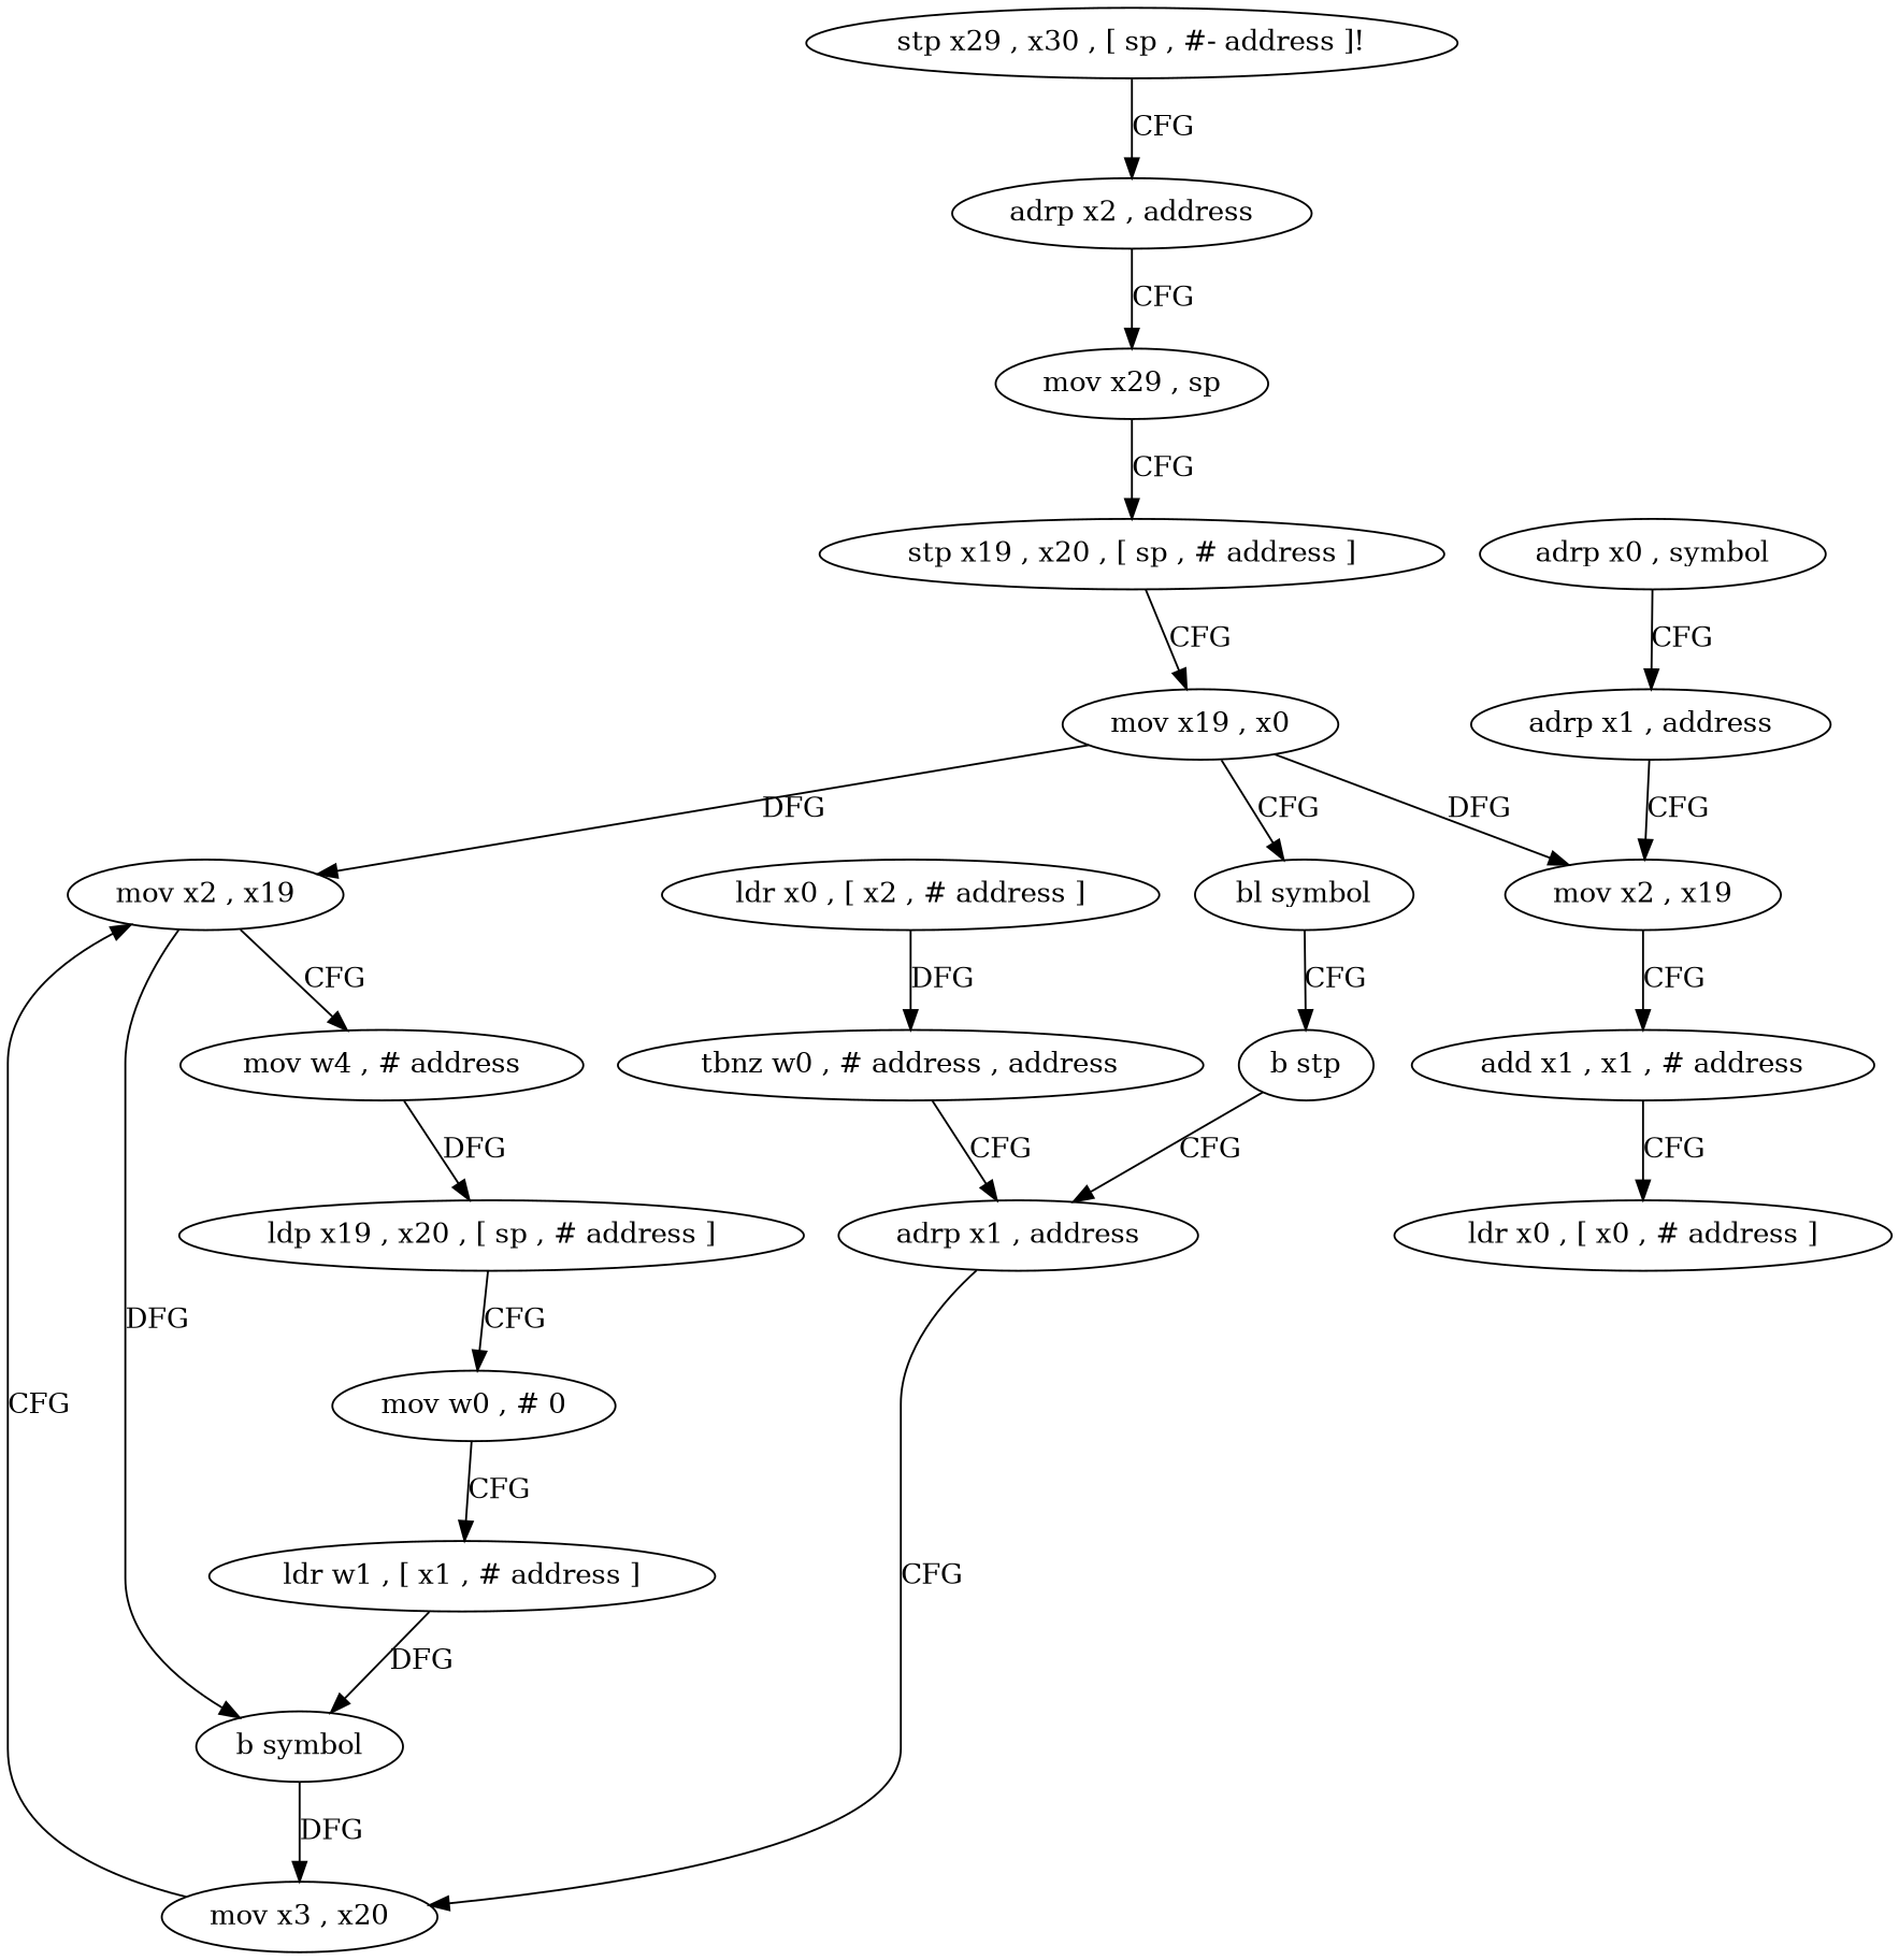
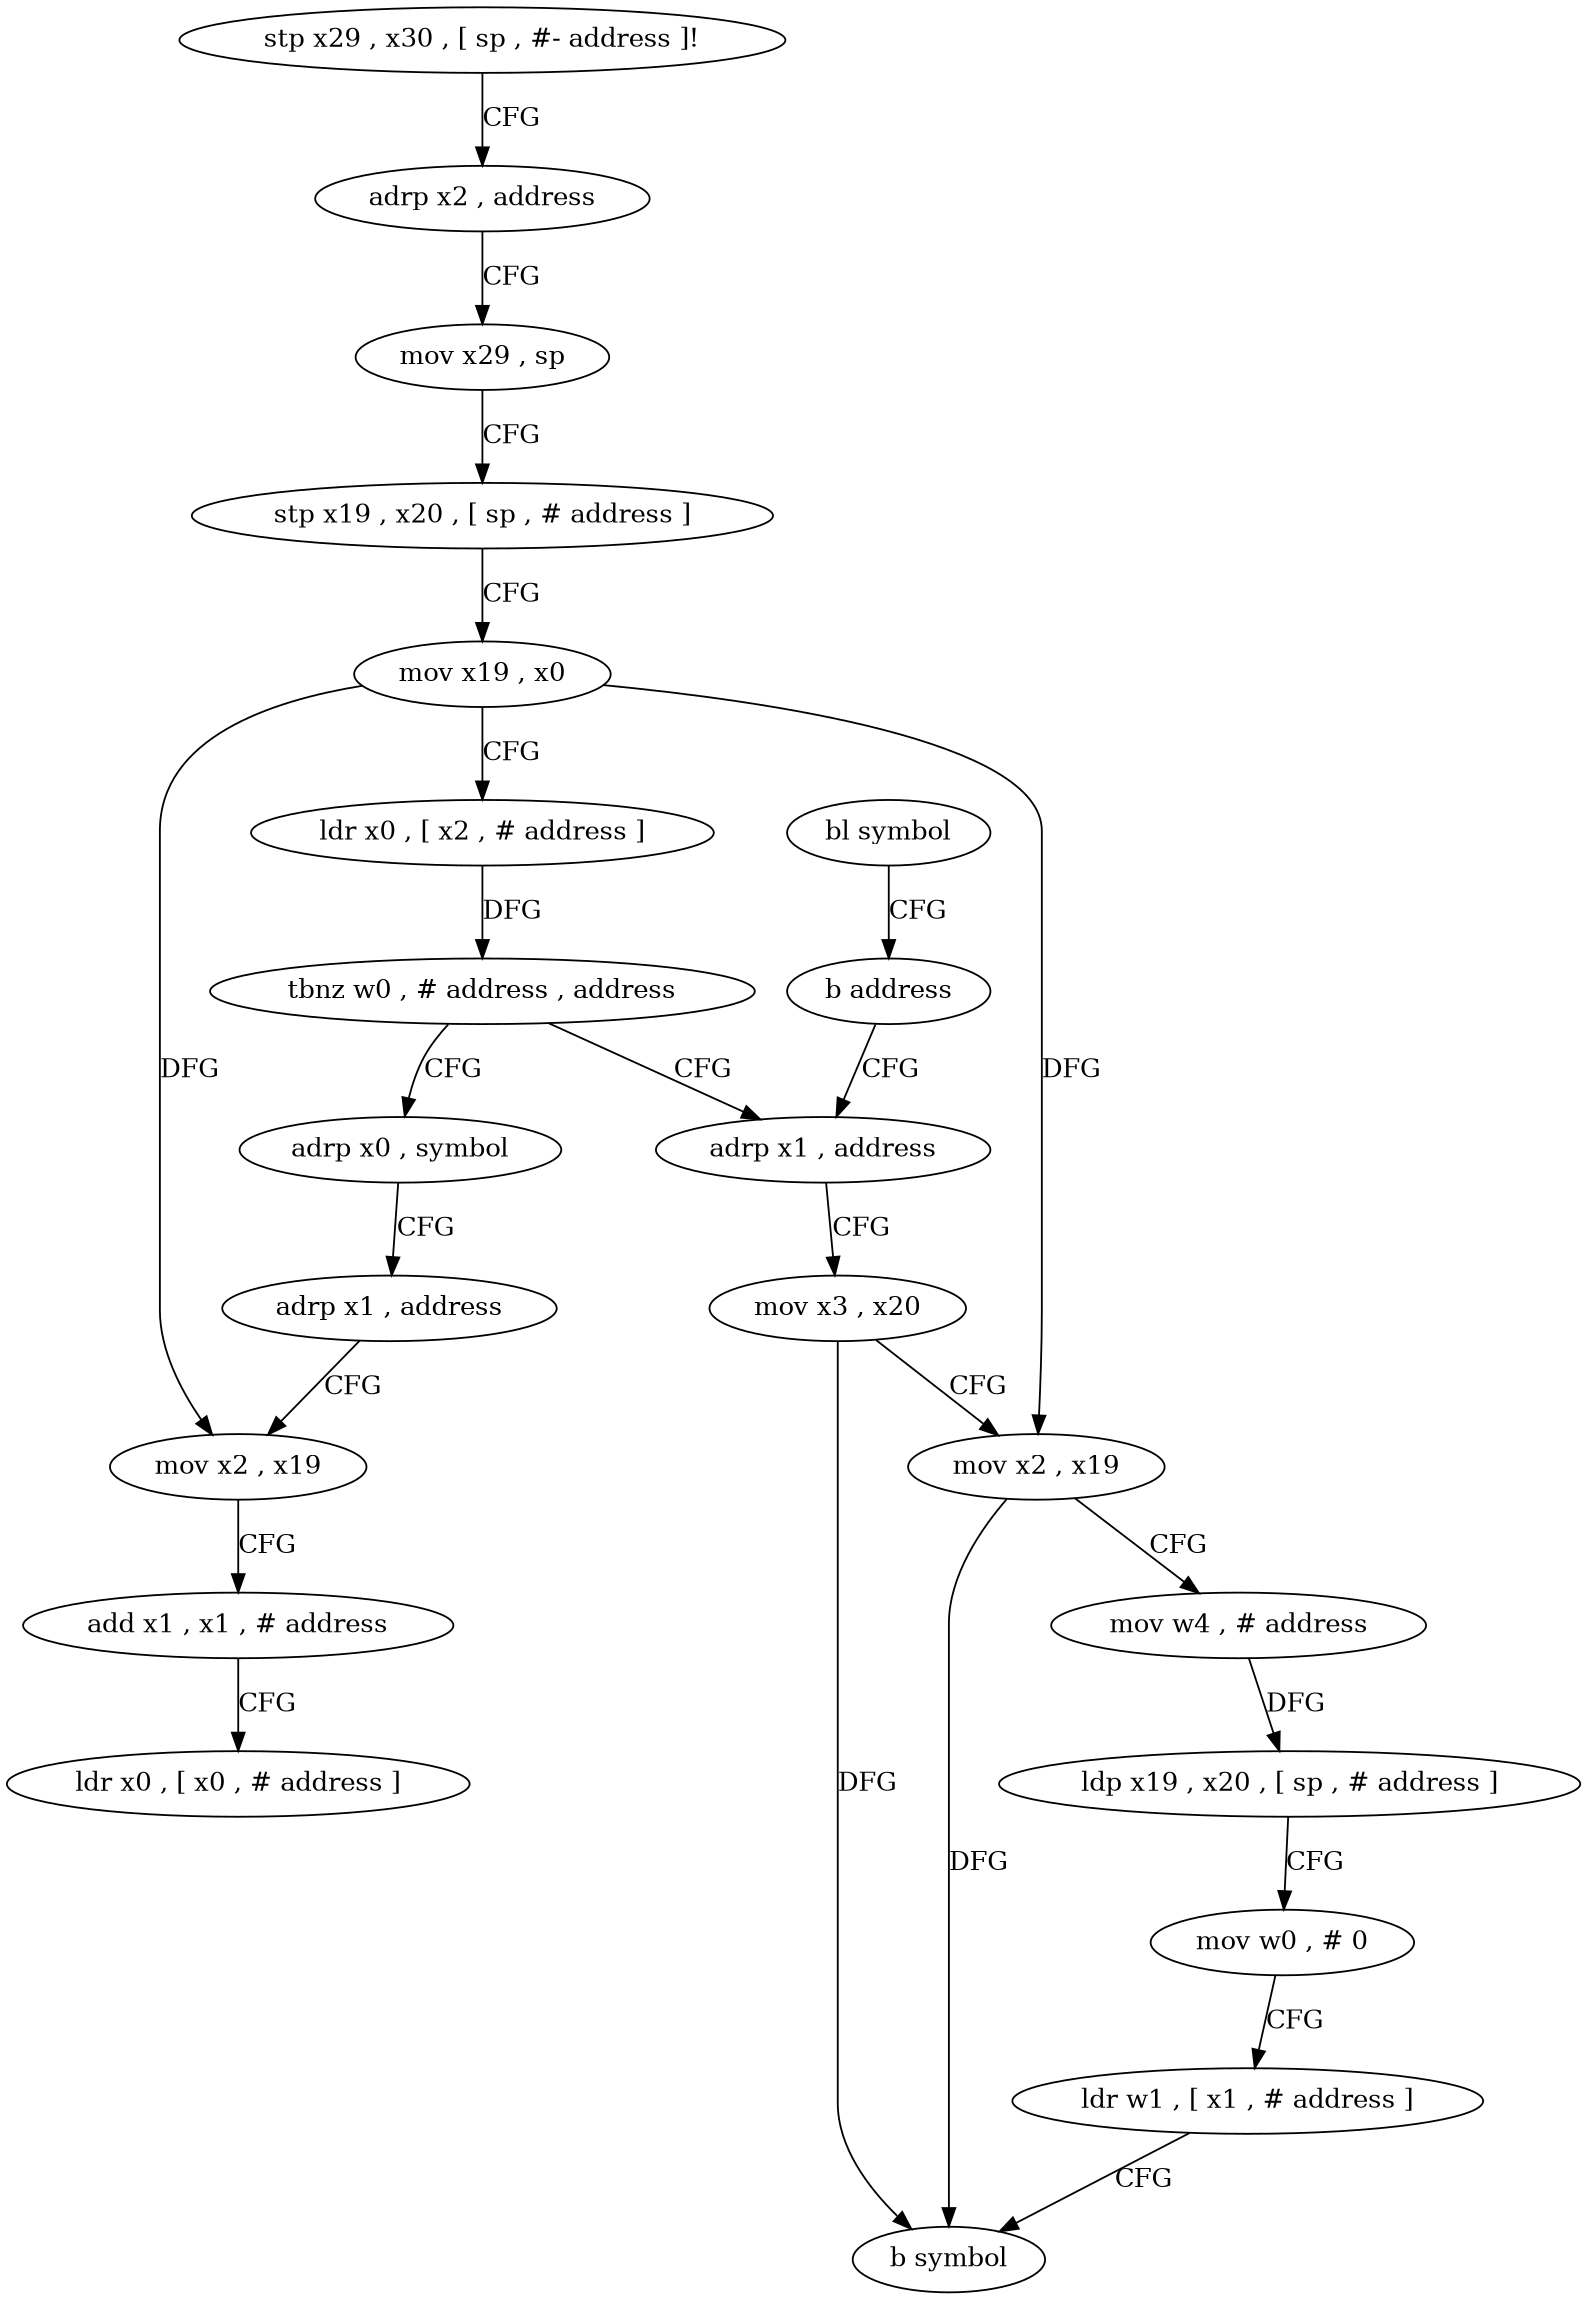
  digraph {
    n1 [label="stp x29 , x30 , [ sp , #- address ]!"]
    n2 [label="adrp x2 , address"]
    n3 [label="mov x29 , sp"]
    n4 [label="stp x19 , x20 , [ sp , # address ]"]
    n5 [label="mov x19 , x0"]
    n6 [label="ldr x0 , [ x2 , # address ]"]
    n7 [label="mov x2 , x19"]
    n8 [label="mov x2 , x19"]
    n9 [label="tbnz w0 , # address , address"]
    n10 [label="add x1 , x1 , # address"]
    n11 [label="b symbol"]
    n12 [label="mov w4 , # address"]
    n13 [label="adrp x0 , symbol"]
    n14 [label="adrp x1 , address"]
    n15 [label="mov x3 , x20"]
    n16 [label="adrp x1 , address"]
    n17 [label="ldr x0 , [ x0 , # address ]"]
    n18 [label="bl symbol"]
-   n19 [label="b stp"]
+   n19 [label="b address"]
    n20 [label="ldp x19 , x20 , [ sp , # address ]"]
    n21 [label="mov w0 , # 0"]
    n22 [label="ldr w1 , [ x1 , # address ]"]
    n1 -> n2 [label=CFG]
    n2 -> n3 [label=CFG]
    n3 -> n4 [label=CFG]
    n4 -> n5 [label=CFG]
-   n5 -> n18 [label=CFG]
+   n5 -> n6 [label=CFG]
    n5 -> n7 [label=DFG]
    n5 -> n8 [label=DFG]
    n6 -> n9 [label=DFG]
    n7 -> n10 [label=CFG]
    n8 -> n11 [label=DFG]
    n8 -> n12 [label=CFG]
+   n9 -> n13 [label=CFG]
    n9 -> n14 [label=CFG]
    n10 -> n17 [label=CFG]
    n12 -> n20 [label=DFG]
    n13 -> n16 [label=CFG]
    n14 -> n15 [label=CFG]
    n15 -> n8 [label=CFG]
-   n11 -> n15 [label=DFG]
+   n15 -> n11 [label=DFG]
    n16 -> n7 [label=CFG]
    n18 -> n19 [label=CFG]
    n19 -> n14 [label=CFG]
    n20 -> n21 [label=CFG]
    n21 -> n22 [label=CFG]
-   n22 -> n11 [label=DFG]
+   n22 -> n11 [label=CFG]
  }
